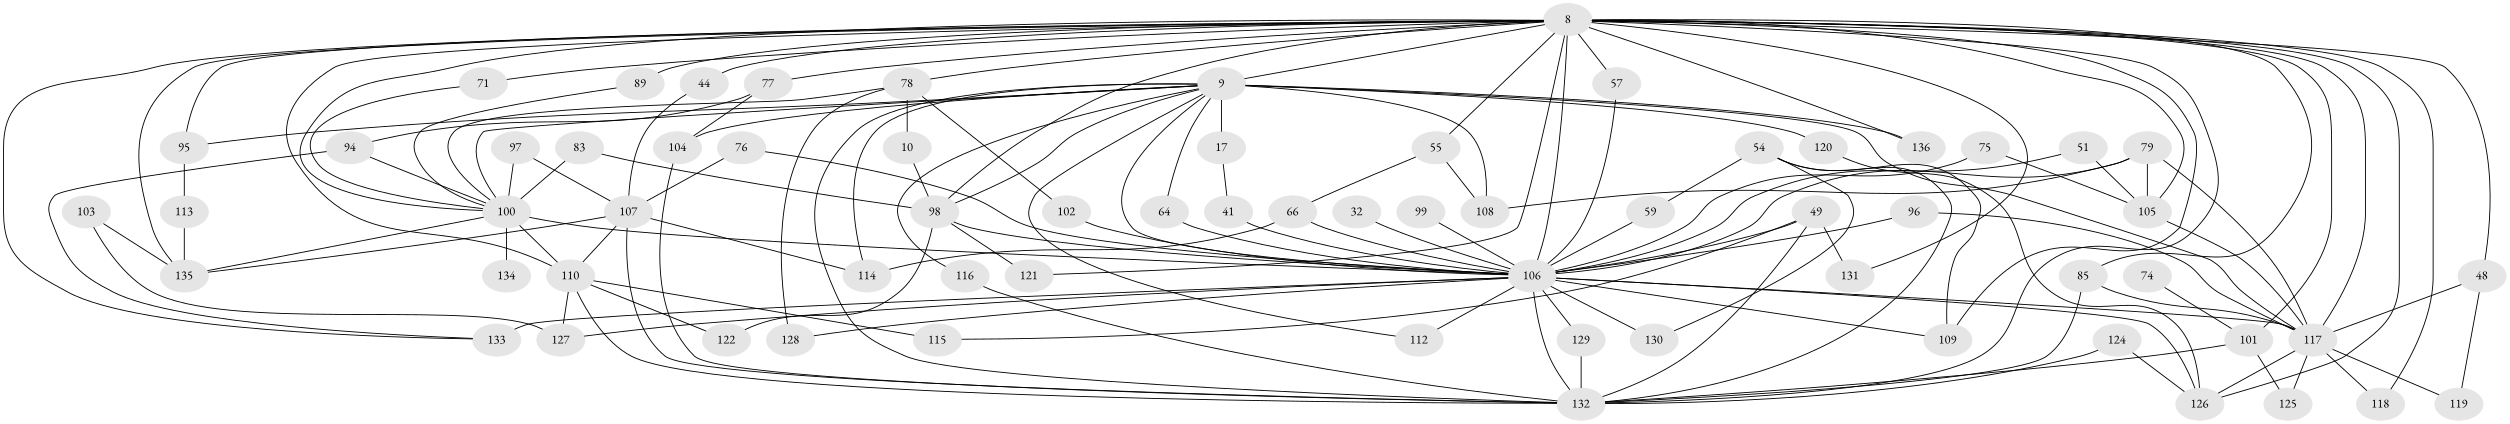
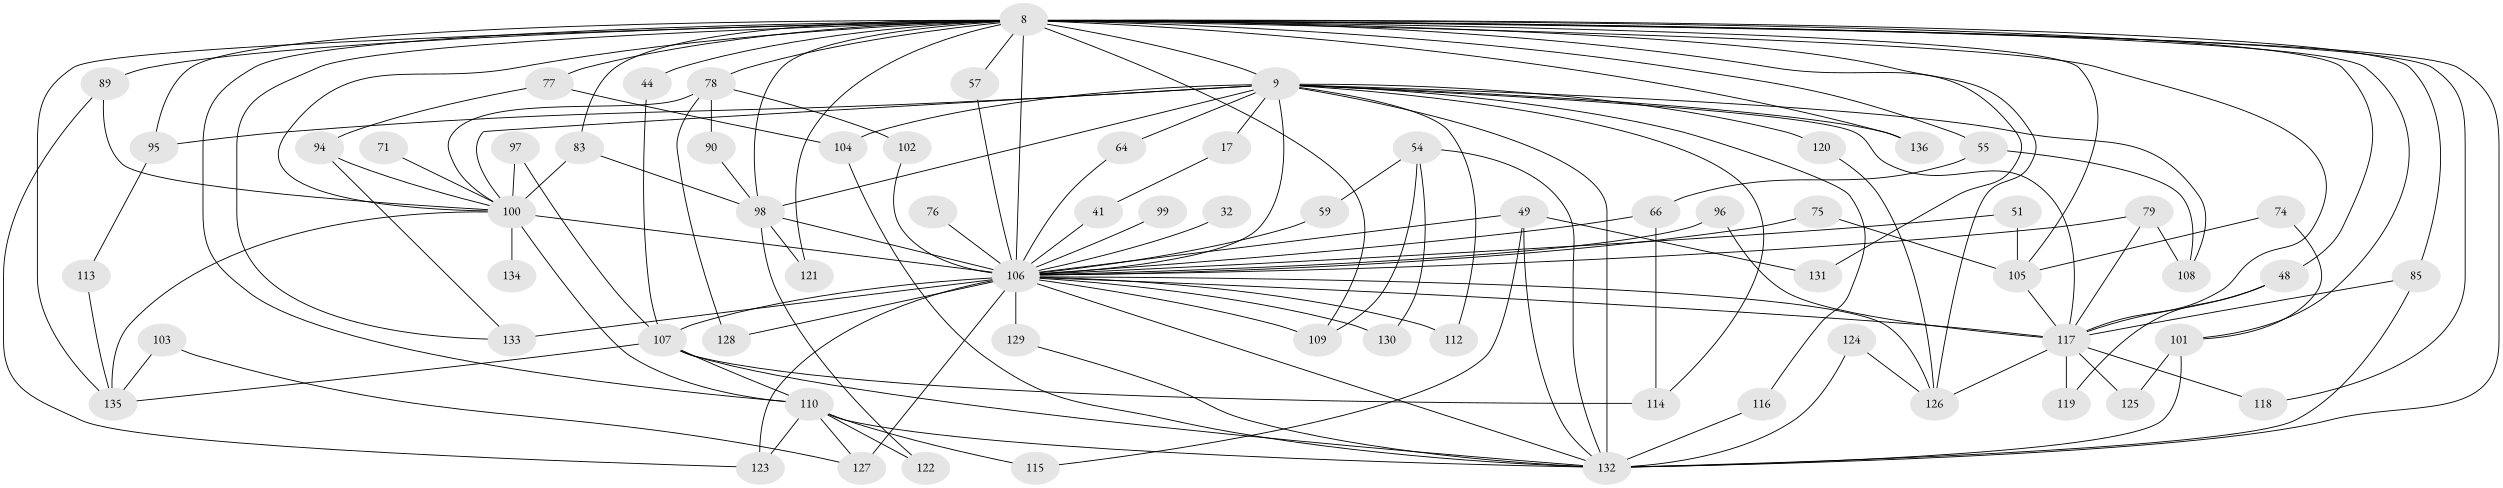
  graph {
    fontname="EB Garamond"
    node [color=gray90 fontname="EB Garamond" style=filled]
    edge [fontname="EB Garamond"]
    8 [super="+5+6"]
    9 [super="+1"]
    44
    48
    55
    57 [super="+40"]
    71
    77 [super="+14"]
    78
    85 [super="+80"]
    89 [super="+43"]
    95
    98 [super="+19+67+20+30"]
    100 [super="+23+36+45+61+35"]
    101 [super="+13"]
    105 [super="+87+42"]
    106 [super="+25+33"]
    109 [super="+34"]
    110 [super="+82+56"]
    117 [super="+69+63"]
    118
    121 [super="+37"]
    126 [super="+92"]
    131
    132 [super="+2+28"]
    133 [super="+91+18"]
    135 [super="+39"]
    136
    17
    64
    104 [super="+62"]
    108 [super="+68"]
    112
    114 [super="+88"]
    116
    120
    107 [super="+70"]
    119
    66 [super="+65"]
    94 [super="+81"]
-   90 [label=10]
+   90
    102
    128
+   123 [super="+111"]
    113 [super="+31"]
    122
    134
    125
    130
    127 [super="+86+38"]
    129 [super="+84"]
    115
    41
    32
    49
    51
    54
    59
    74
    75
    76 [super="+21"]
    79 [super="+53"]
    83
    96 [super="+93"]
    97
    99
    103
    124
    8 -- 9 [weight=8]
    8 -- 44
    8 -- 48
    8 -- 55 [weight=2]
    8 -- 57 [weight=2]
-   8 -- 71
+   8 -- 83
    8 -- 77
    8 -- 78
    8 -- 85
    8 -- 89 [weight=2]
    8 -- 95
    8 -- 98 [weight=2]
    8 -- 100
    8 -- 101
    8 -- 105 [weight=4]
    8 -- 106 [weight=16]
    8 -- 109
    8 -- 110 [weight=2]
    8 -- 117
    8 -- 118
    8 -- 121
    8 -- 126
    8 -- 131
    8 -- 132 [weight=6]
    8 -- 133
    8 -- 135
    8 -- 136
    9 -- 95
    9 -- 98 [weight=2]
    9 -- 100 [weight=3]
    9 -- 106 [weight=6]
    9 -- 117 [weight=6]
    9 -- 132 [weight=2]
    9 -- 136
    9 -- 17 [weight=2]
    9 -- 64
    9 -- 104
    9 -- 108
    9 -- 112
    9 -- 114
    9 -- 116
    9 -- 120 [weight=2]
    44 -- 107
    48 -- 117
    48 -- 119
    55 -- 108
    55 -- 66 [weight=2]
    57 -- 106
    71 -- 100
    77 -- 104
    77 -- 94
    78 -- 100
    78 -- 90
    78 -- 102
    78 -- 128
    85 -- 117
    85 -- 132
    89 -- 100
+   89 -- 123
    95 -- 113
    98 -- 106 [weight=3]
    98 -- 121
    98 -- 122
    100 -- 106 [weight=5]
    100 -- 110 [weight=3]
    100 -- 135
    100 -- 134 [weight=2]
    101 -- 132 [weight=2]
    101 -- 125
    105 -- 117
    106 -- 109 [weight=2]
    106 -- 117
    106 -- 126
    106 -- 132 [weight=3]
    106 -- 133 [weight=3]
    106 -- 112
-   76 -- 107
+   106 -- 107
    106 -- 128
+   106 -- 123
    106 -- 130
    106 -- 127 [weight=3]
    106 -- 129 [weight=2]
    110 -- 132 [weight=2]
+   110 -- 123
    110 -- 122
    110 -- 127
    110 -- 115
    117 -- 118
    117 -- 126
    117 -- 119
    117 -- 125
    17 -- 41
    64 -- 106
    104 -- 132
    116 -- 132
    120 -- 126
    107 -- 110
    107 -- 132 [weight=3]
    107 -- 135
    107 -- 114
    66 -- 106
    66 -- 114
    94 -- 100
    94 -- 133
    90 -- 98
    102 -- 106
    113 -- 135
    129 -- 132
    41 -- 106
    32 -- 106
    49 -- 106
    49 -- 131
    49 -- 132
    49 -- 115
    51 -- 105
    51 -- 106
    54 -- 109
    54 -- 132
    54 -- 130
    54 -- 59
    59 -- 106
    74 -- 101
-   79 -- 105
+   74 -- 105
    75 -- 105
    75 -- 106
    76 -- 106 [weight=3]
    79 -- 106 [weight=2]
    79 -- 117
    79 -- 108
    83 -- 98
    83 -- 100
    96 -- 106
    96 -- 117 [weight=2]
    97 -- 100
    97 -- 107
    99 -- 106 [weight=2]
    103 -- 135
    103 -- 127
    124 -- 126
    124 -- 132
  }
